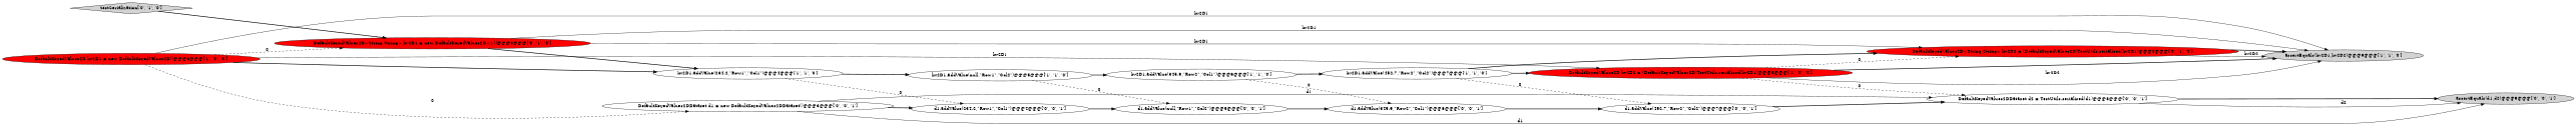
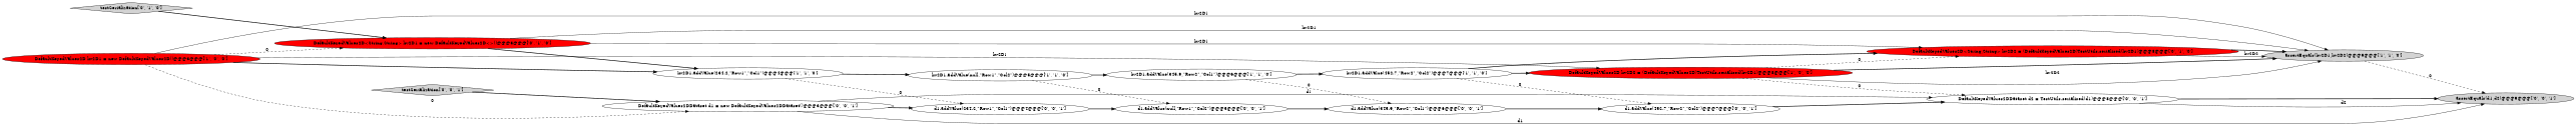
  digraph {
    rankdir=LR
    node [fillcolor=white shape=ellipse style=filled]
    edge [style=bold]
    n1 [label="kv2D1.addValue(452.7,\"Row2\",\"Col2\")@@@7@@@['1', '1', '0']"]
    n2 [fillcolor=red label="DefaultKeyedValues2D kv2D2 = (DefaultKeyedValues2D)TestUtils.serialised(kv2D1)@@@8@@@['1', '0', '0']"]
    n3 [label="d1.addValue(452.7,\"Row2\",\"Col2\")@@@7@@@['0', '0', '1']"]
    n4 [fillcolor=red label="DefaultKeyedValues2D<String,String> kv2D2 = (DefaultKeyedValues2D)TestUtils.serialised(kv2D1)@@@8@@@['0', '1', '0']"]
    n5 [fillcolor=lightgray label="assertEquals(kv2D1,kv2D2)@@@9@@@['1', '1', '0']"]
    n6 [label="DefaultKeyedValues2DDataset d2 = TestUtils.serialised(d1)@@@8@@@['0', '0', '1']"]
    n7 [fillcolor=red label="DefaultKeyedValues2D kv2D1 = new DefaultKeyedValues2D()@@@3@@@['1', '0', '0']"]
    n8 [label="DefaultKeyedValues2DDataset d1 = new DefaultKeyedValues2DDataset()@@@3@@@['0', '0', '1']"]
    n9 [label="kv2D1.addValue(234.2,\"Row1\",\"Col1\")@@@4@@@['1', '1', '0']"]
    n10 [fillcolor=red label="DefaultKeyedValues2D<String,String> kv2D1 = new DefaultKeyedValues2D<>()@@@3@@@['0', '1', '0']"]
    n11 [label="d1.addValue(234.2,\"Row1\",\"Col1\")@@@4@@@['0', '0', '1']"]
    n12 [fillcolor=lightgray label="assertEquals(d1,d2)@@@9@@@['0', '0', '1']"]
    n13 [label="kv2D1.addValue(null,\"Row1\",\"Col2\")@@@5@@@['1', '1', '0']"]
    n14 [label="kv2D1.addValue(345.9,\"Row2\",\"Col1\")@@@6@@@['1', '1', '0']"]
    n15 [label="d1.addValue(345.9,\"Row2\",\"Col1\")@@@6@@@['0', '0', '1']"]
    n16 [label="d1.addValue(null,\"Row1\",\"Col2\")@@@5@@@['0', '0', '1']"]
+   n17 [fillcolor=lightgray label="testSerialization['0', '0', '1']" shape=diamond]
    n18 [fillcolor=lightgray label="testSerialization['0', '1', '0']" shape=diamond]
    n1 -> n2
    n1 -> n3 [label=0 style=dashed]
    n1 -> n4
    n2 -> n4 [label=0 style=dashed]
    n2 -> n5
    n2 -> n5 [label=kv2D2 style=solid]
    n2 -> n6 [label=0 style=dashed]
    n3 -> n6
    n4 -> n5
    n4 -> n5 [label=kv2D2 style=solid]
+   n5 -> n12 [label=0 style=dashed]
    n6 -> n12
    n6 -> n12 [label=d2 style=solid]
    n7 -> n2 [label=kv2D1 style=solid]
    n7 -> n5 [label=kv2D1 style=solid]
    n7 -> n8 [label=0 style=dashed]
    n7 -> n9
    n7 -> n10 [label=0 style=dashed]
    n8 -> n6 [label=d1 style=solid]
    n8 -> n11
    n8 -> n12 [label=d1 style=solid]
    n9 -> n11 [label=0 style=dashed]
    n9 -> n13
    n10 -> n4 [label=kv2D1 style=solid]
    n10 -> n5 [label=kv2D1 style=solid]
    n10 -> n9
    n11 -> n16
    n13 -> n14
    n13 -> n16 [label=0 style=dashed]
    n14 -> n1
    n14 -> n15 [label=0 style=dashed]
    n15 -> n3
    n16 -> n15
+   n17 -> n8
    n18 -> n10
  }
